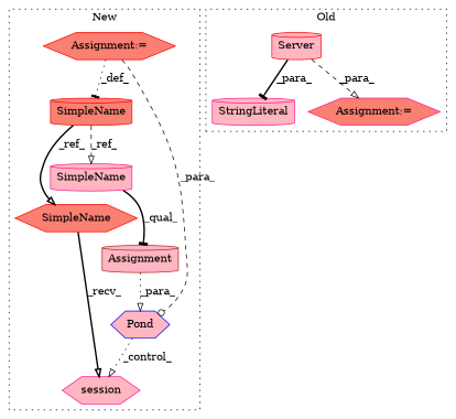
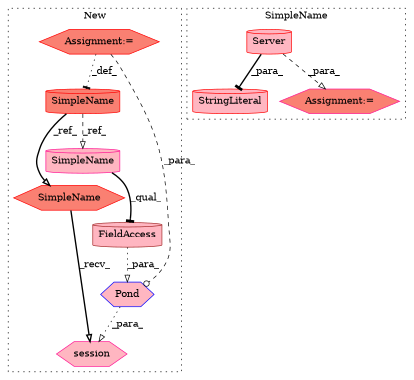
  digraph {
    node [a=32 color=red fillcolor=lightpink l=6 s=579 shape=hexagon style=filled]
    edge [arrowhead=onormal style=bold]
    n1 [color=deeppink l=9 label=session s=1351]
    n2 [a=42 fillcolor=salmon label=SimpleName s=516 shape=cylinder]
-   n3 [a=22 color=brown l=14 label=Assignment shape=cylinder]
+   n3 [a=22 color=brown l=14 label=FieldAccess shape=cylinder]
    n4 [color=blue l="5,1" label=Pond s="574,593"]
    n5 [a=7 fillcolor=salmon l=1 label="Assignment:=" s=522]
    n6 [a=42 color=deeppink label=SimpleName shape=cylinder]
    n7 [a=42 fillcolor=salmon label=SimpleName s=1344]
    n8 [l="7,1" label=Server s="675,728" shape=cylinder]
-   n9 [a=45 color=deeppink l=46 label=StringLiteral s=682 shape=cylinder]
+   n9 [a=45 l=46 label=StringLiteral s=682 shape=cylinder]
    n10 [a=7 color=deeppink fillcolor=salmon l=1 label="Assignment:=" s=674]
    subgraph cluster_1 {
      label=New
      style=dotted
      n1
      n2
      n3
      n4
      n5
      n6
      n7
    }
    subgraph cluster_2 {
-     label=Old
+     label=SimpleName
      style=dotted
      n8
      n9
      n10
    }
    n2 -> n6 [label=_ref_ style=dashed]
    n2 -> n7 [label=_ref_]
    n3 -> n4 [label=_para_ style=dotted]
-   n4 -> n1 [label=_control_ style=dotted]
+   n4 -> n1 [label=_para_ style=dotted]
    n5 -> n2 [arrowhead=tee label=_def_ style=dotted]
    n5 -> n4 [arrowhead=odot label=_para_ style=dashed]
    n6 -> n3 [arrowhead=tee label=_qual_]
    n7 -> n1 [label=_recv_]
    n8 -> n9 [arrowhead=tee label=_para_]
    n8 -> n10 [label=_para_ style=dashed]
  }
